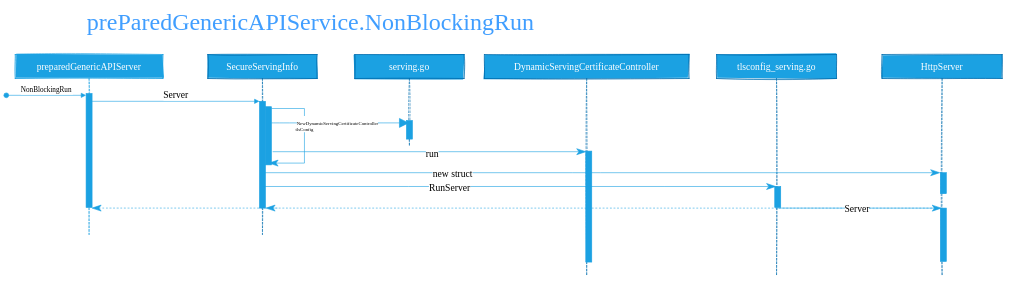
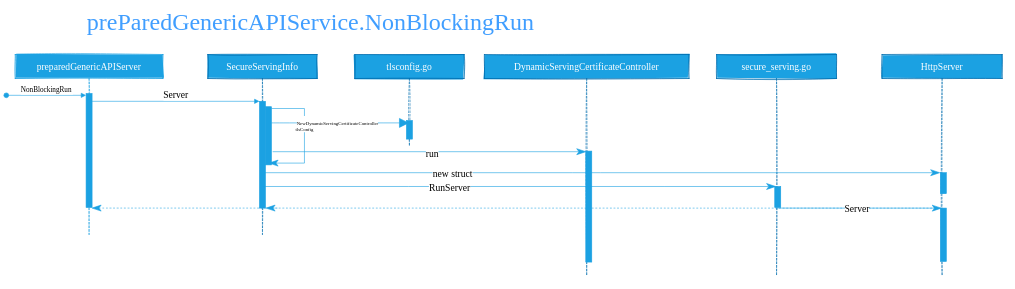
  <mxCell id="0" />
  <mxCell id="1" parent="0" />
  <mxCell id="2" value="preparedGenericAPIServer" style="shape=umlLifeline;perimeter=lifelinePerimeter;container=1;collapsible=0;recursiveResize=0;rounded=0;shadow=0;strokeWidth=1;sketch=1;hachureGap=4;fontFamily=Lucida Console;fontSize=16;fillColor=#1ba1e2;fontColor=#ffffff;strokeColor=#1BA1E2;fillStyle=solid;" vertex="1" parent="1"><mxGeometry x="20" y="90" width="246" height="300" as="geometry" /></mxCell>
  <mxCell id="3" value="" style="points=[];perimeter=orthogonalPerimeter;rounded=0;shadow=0;strokeWidth=1;sketch=0;hachureGap=4;fontFamily=Lucida Console;fontSize=20;fillColor=#1ba1e2;fontColor=#ffffff;strokeColor=#1BA1E2;" vertex="1" parent="2"><mxGeometry x="118" y="65" width="10" height="190" as="geometry" /></mxCell>
  <mxCell id="4" value="NonBlockingRun" style="verticalAlign=bottom;startArrow=oval;endArrow=block;startSize=8;shadow=0;strokeWidth=1;rounded=0;sketch=0;hachureGap=4;fontFamily=Lucida Console;fontSize=12;labelBackgroundColor=default;fontColor=#000000;strokeColor=#1BA1E2;" edge="1" parent="2"><mxGeometry relative="1" as="geometry"><mxPoint x="-15" y="68" as="sourcePoint" /><mxPoint x="118" y="68" as="targetPoint" /></mxGeometry></mxCell>
  <mxCell id="5" value="" style="edgeStyle=none;orthogonalLoop=1;jettySize=auto;html=1;rounded=0;labelBackgroundColor=default;sketch=0;hachureGap=4;fontFamily=Lucida Console;fontSize=16;fontColor=#000000;endArrow=none;startSize=14;endSize=14;sourcePerimeterSpacing=8;targetPerimeterSpacing=8;curved=1;dashed=1;entryX=0.492;entryY=0.694;entryDx=0;entryDy=0;entryPerimeter=0;endFill=0;strokeColor=#1BA1E2;startArrow=classicThin;startFill=1;" edge="1" parent="2" target="27"><mxGeometry width="120" relative="1" as="geometry"><mxPoint x="127" y="256" as="sourcePoint" /><mxPoint x="1827" y="257" as="targetPoint" /><Array as="points" /></mxGeometry></mxCell>
  <mxCell id="6" value="SecureServingInfo" style="shape=umlLifeline;perimeter=lifelinePerimeter;container=1;collapsible=0;recursiveResize=0;rounded=0;shadow=0;strokeWidth=1;sketch=1;hachureGap=4;fontFamily=Lucida Console;fontSize=16;fillColor=#1ba1e2;fontColor=#ffffff;strokeColor=#006EAF;fillStyle=solid;" vertex="1" parent="1"><mxGeometry x="341" y="90" width="182" height="300" as="geometry" /></mxCell>
  <mxCell id="7" value="" style="points=[];perimeter=orthogonalPerimeter;rounded=0;shadow=0;strokeWidth=1;sketch=0;hachureGap=4;fontFamily=Lucida Console;fontSize=20;fillColor=#1ba1e2;fontColor=#ffffff;strokeColor=#1BA1E2;" vertex="1" parent="6"><mxGeometry x="86" y="78" width="10" height="178" as="geometry" /></mxCell>
  <mxCell id="8" value="" style="points=[];perimeter=orthogonalPerimeter;rounded=0;shadow=0;strokeWidth=1;sketch=0;hachureGap=4;fontFamily=Lucida Console;fontSize=20;fillColor=#1ba1e2;fontColor=#ffffff;strokeColor=#1BA1E2;" vertex="1" parent="6"><mxGeometry x="96" y="87" width="10" height="97" as="geometry" /></mxCell>
  <mxCell id="9" value="" style="edgeStyle=orthogonalEdgeStyle;orthogonalLoop=1;jettySize=auto;html=1;rounded=0;labelBackgroundColor=default;sketch=0;hachureGap=4;fontFamily=Lucida Console;fontSize=8;fontColor=#000000;endArrow=classicThin;endFill=1;startSize=14;endSize=14;sourcePerimeterSpacing=8;targetPerimeterSpacing=8;strokeColor=#1BA1E2;" edge="1" parent="6"><mxGeometry width="120" relative="1" as="geometry"><mxPoint x="106" y="90" as="sourcePoint" /><mxPoint x="101" y="181" as="targetPoint" /><Array as="points"><mxPoint x="161" y="90" /><mxPoint x="161" y="181" /></Array></mxGeometry></mxCell>
  <mxCell id="10" value="tlsConfig" style="edgeLabel;html=1;align=center;verticalAlign=middle;resizable=0;points=[];fontSize=8;fontFamily=Lucida Console;fontColor=#000000;" vertex="1" connectable="0" parent="9"><mxGeometry x="0.022" y="-1" relative="1" as="geometry"><mxPoint y="-16" as="offset" /></mxGeometry></mxCell>
  <mxCell id="11" value="" style="edgeStyle=none;orthogonalLoop=1;jettySize=auto;html=1;rounded=0;labelBackgroundColor=default;sketch=0;hachureGap=4;fontFamily=Lucida Console;fontSize=16;fontColor=#000000;endArrow=block;startSize=14;endSize=14;sourcePerimeterSpacing=8;targetPerimeterSpacing=8;curved=1;endFill=1;strokeColor=#1BA1E2;" edge="1" parent="6" target="17"><mxGeometry width="120" relative="1" as="geometry"><mxPoint x="106" y="114" as="sourcePoint" /><mxPoint x="226" y="114" as="targetPoint" /><Array as="points" /></mxGeometry></mxCell>
  <mxCell id="12" value="&lt;font style=&quot;font-size: 8px&quot;&gt;NewDynamicServingCertificateController&lt;/font&gt;" style="edgeLabel;html=1;align=center;verticalAlign=middle;resizable=0;points=[];fontSize=16;fontFamily=Lucida Console;fontColor=#000000;" vertex="1" connectable="0" parent="11"><mxGeometry x="-0.213" y="-1" relative="1" as="geometry"><mxPoint x="19" y="-4" as="offset" /></mxGeometry></mxCell>
  <mxCell id="13" value="" style="edgeStyle=none;orthogonalLoop=1;jettySize=auto;html=1;rounded=0;labelBackgroundColor=default;sketch=0;hachureGap=4;fontFamily=Lucida Console;fontSize=8;fontColor=#000000;endArrow=classicThin;endFill=1;startSize=14;endSize=14;sourcePerimeterSpacing=8;targetPerimeterSpacing=8;strokeColor=#1BA1E2;" edge="1" parent="6" target="19"><mxGeometry width="120" relative="1" as="geometry"><mxPoint x="108" y="162" as="sourcePoint" /><mxPoint x="228" y="162" as="targetPoint" /><Array as="points" /></mxGeometry></mxCell>
  <mxCell id="14" value="&lt;span style=&quot;font-size: 16px&quot;&gt;run&lt;/span&gt;" style="edgeLabel;html=1;align=center;verticalAlign=middle;resizable=0;points=[];fontSize=8;fontFamily=Lucida Console;fontColor=#000000;" vertex="1" connectable="0" parent="13"><mxGeometry x="-0.153" y="-2" relative="1" as="geometry"><mxPoint x="44" as="offset" /></mxGeometry></mxCell>
  <mxCell id="15" value="" style="edgeStyle=none;orthogonalLoop=1;jettySize=auto;html=1;rounded=0;labelBackgroundColor=default;sketch=0;hachureGap=4;fontFamily=Lucida Console;fontSize=16;fontColor=#000000;startArrow=classicThin;startFill=1;endArrow=none;endFill=0;startSize=14;endSize=14;sourcePerimeterSpacing=8;targetPerimeterSpacing=8;strokeColor=#1BA1E2;dashed=1;" edge="1" parent="6"><mxGeometry width="120" relative="1" as="geometry"><mxPoint x="96" y="256" as="sourcePoint" /><mxPoint x="116" y="256" as="targetPoint" /><Array as="points" /></mxGeometry></mxCell>
  <mxCell id="16" value="Server" style="verticalAlign=bottom;endArrow=block;entryX=0;entryY=0;shadow=0;strokeWidth=1;rounded=0;sketch=0;hachureGap=4;fontFamily=Lucida Console;fontSize=16;strokeColor=#1BA1E2;" edge="1" parent="1" source="3" target="7"><mxGeometry relative="1" as="geometry"><mxPoint x="175" y="170" as="sourcePoint" /></mxGeometry></mxCell>
- <mxCell id="17" value="serving.go" style="shape=umlLifeline;perimeter=lifelinePerimeter;container=1;collapsible=0;recursiveResize=0;rounded=0;shadow=0;strokeWidth=1;sketch=1;hachureGap=4;fontFamily=Lucida Console;fontSize=16;fillColor=#1ba1e2;fontColor=#ffffff;strokeColor=#006EAF;fillStyle=solid;" vertex="1" parent="1"><mxGeometry x="586" y="90" width="182" height="152" as="geometry" /></mxCell>
+ <mxCell id="17" value="tlsconfig.go" style="shape=umlLifeline;perimeter=lifelinePerimeter;container=1;collapsible=0;recursiveResize=0;rounded=0;shadow=0;strokeWidth=1;sketch=1;hachureGap=4;fontFamily=Lucida Console;fontSize=16;fillColor=#1ba1e2;fontColor=#ffffff;strokeColor=#006EAF;fillStyle=solid;" vertex="1" parent="1"><mxGeometry x="586" y="90" width="182" height="152" as="geometry" /></mxCell>
  <mxCell id="18" value="" style="points=[];perimeter=orthogonalPerimeter;rounded=0;shadow=0;strokeWidth=1;sketch=0;hachureGap=4;fontFamily=Lucida Console;fontSize=20;fillColor=#1ba1e2;fontColor=#ffffff;strokeColor=#1BA1E2;fillStyle=solid;" vertex="1" parent="17"><mxGeometry x="86" y="110" width="10" height="31" as="geometry" /></mxCell>
  <mxCell id="19" value="DynamicServingCertificateController" style="shape=umlLifeline;perimeter=lifelinePerimeter;container=1;collapsible=0;recursiveResize=0;rounded=0;shadow=0;strokeWidth=1;sketch=1;hachureGap=4;fontFamily=Lucida Console;fontSize=16;fillColor=#1ba1e2;fontColor=#ffffff;strokeColor=#006EAF;fillStyle=solid;" vertex="1" parent="1"><mxGeometry x="802" y="90" width="341" height="369" as="geometry" /></mxCell>
  <mxCell id="20" value="" style="points=[];perimeter=orthogonalPerimeter;rounded=0;shadow=0;strokeWidth=1;sketch=0;hachureGap=4;fontFamily=Lucida Console;fontSize=20;fillColor=#1ba1e2;fontColor=#ffffff;strokeColor=#1BA1E2;fillStyle=solid;" vertex="1" parent="19"><mxGeometry x="169" y="161" width="10" height="185" as="geometry" /></mxCell>
- <mxCell id="21" value="tlsconfig_serving.go" style="shape=umlLifeline;perimeter=lifelinePerimeter;container=1;collapsible=0;recursiveResize=0;rounded=0;shadow=0;strokeWidth=1;sketch=1;hachureGap=4;fontFamily=Lucida Console;fontSize=16;fillColor=#1ba1e2;fontColor=#ffffff;strokeColor=#006EAF;fillStyle=solid;" vertex="1" parent="1"><mxGeometry x="1189" y="90" width="200" height="369" as="geometry" /></mxCell>
+ <mxCell id="21" value="secure_serving.go" style="shape=umlLifeline;perimeter=lifelinePerimeter;container=1;collapsible=0;recursiveResize=0;rounded=0;shadow=0;strokeWidth=1;sketch=1;hachureGap=4;fontFamily=Lucida Console;fontSize=16;fillColor=#1ba1e2;fontColor=#ffffff;strokeColor=#006EAF;fillStyle=solid;" vertex="1" parent="1"><mxGeometry x="1189" y="90" width="200" height="369" as="geometry" /></mxCell>
  <mxCell id="22" value="" style="points=[];perimeter=orthogonalPerimeter;rounded=0;shadow=0;strokeWidth=1;sketch=0;hachureGap=4;fontFamily=Lucida Console;fontSize=20;fillColor=#1ba1e2;fontColor=#ffffff;strokeColor=#1BA1E2;fillStyle=solid;" vertex="1" parent="21"><mxGeometry x="97" y="220" width="10" height="35" as="geometry" /></mxCell>
  <mxCell id="23" value="" style="edgeStyle=none;orthogonalLoop=1;jettySize=auto;html=1;rounded=0;labelBackgroundColor=default;sketch=0;hachureGap=4;fontFamily=Lucida Console;fontSize=16;fontColor=#000000;endArrow=classicThin;endFill=1;startSize=14;endSize=14;sourcePerimeterSpacing=8;targetPerimeterSpacing=8;strokeColor=#1BA1E2;entryX=0.498;entryY=0.694;entryDx=0;entryDy=0;entryPerimeter=0;" edge="1" parent="21" target="27"><mxGeometry width="120" relative="1" as="geometry"><mxPoint x="100" y="256" as="sourcePoint" /><mxPoint x="220" y="256" as="targetPoint" /><Array as="points" /></mxGeometry></mxCell>
  <mxCell id="24" value="Server" style="edgeLabel;html=1;align=center;verticalAlign=middle;resizable=0;points=[];fontSize=16;fontFamily=Lucida Console;fontColor=#000000;" vertex="1" connectable="0" parent="23"><mxGeometry x="-0.025" relative="1" as="geometry"><mxPoint as="offset" /></mxGeometry></mxCell>
  <mxCell id="25" value="" style="edgeStyle=none;orthogonalLoop=1;jettySize=auto;html=1;rounded=0;labelBackgroundColor=default;sketch=0;hachureGap=4;fontFamily=Lucida Console;fontSize=16;fontColor=#000000;endArrow=classicThin;endFill=1;startSize=14;endSize=14;sourcePerimeterSpacing=8;targetPerimeterSpacing=8;strokeColor=#1BA1E2;" edge="1" parent="1" source="6" target="21"><mxGeometry width="120" relative="1" as="geometry"><mxPoint x="439" y="318" as="sourcePoint" /><mxPoint x="559" y="318" as="targetPoint" /><Array as="points"><mxPoint x="675" y="310" /><mxPoint x="722" y="310" /><mxPoint x="1103" y="310" /></Array></mxGeometry></mxCell>
  <mxCell id="26" value="RunServer" style="edgeLabel;html=1;align=center;verticalAlign=middle;resizable=0;points=[];fontSize=16;fontFamily=Lucida Console;fontColor=#000000;" vertex="1" connectable="0" parent="25"><mxGeometry x="-0.272" y="-1" relative="1" as="geometry"><mxPoint as="offset" /></mxGeometry></mxCell>
  <mxCell id="27" value="HttpServer" style="shape=umlLifeline;perimeter=lifelinePerimeter;container=1;collapsible=0;recursiveResize=0;rounded=0;shadow=0;strokeWidth=1;sketch=1;hachureGap=4;fontFamily=Lucida Console;fontSize=16;fillColor=#1ba1e2;fontColor=#ffffff;strokeColor=#006EAF;fillStyle=solid;" vertex="1" parent="1"><mxGeometry x="1465" y="90" width="200" height="369" as="geometry" /></mxCell>
  <mxCell id="28" value="" style="points=[];perimeter=orthogonalPerimeter;rounded=0;shadow=0;strokeWidth=1;sketch=0;hachureGap=4;fontFamily=Lucida Console;fontSize=20;fillColor=#1ba1e2;fontColor=#ffffff;strokeColor=#1BA1E2;fillStyle=solid;" vertex="1" parent="27"><mxGeometry x="97" y="197" width="10" height="35" as="geometry" /></mxCell>
  <mxCell id="29" value="" style="points=[];perimeter=orthogonalPerimeter;rounded=0;shadow=0;strokeWidth=1;sketch=0;hachureGap=4;fontFamily=Lucida Console;fontSize=20;fillColor=#1ba1e2;fontColor=#ffffff;strokeColor=#1BA1E2;fillStyle=solid;" vertex="1" parent="27"><mxGeometry x="97" y="256" width="10" height="89" as="geometry" /></mxCell>
  <mxCell id="30" value="" style="edgeStyle=none;orthogonalLoop=1;jettySize=auto;html=1;rounded=0;labelBackgroundColor=default;sketch=0;hachureGap=4;fontFamily=Lucida Console;fontSize=16;fontColor=#000000;endArrow=classicThin;endFill=1;startSize=14;endSize=14;sourcePerimeterSpacing=8;targetPerimeterSpacing=8;strokeColor=#1BA1E2;" edge="1" parent="27" source="6"><mxGeometry width="120" relative="1" as="geometry"><mxPoint x="-759.333" y="197" as="sourcePoint" /><mxPoint x="97" y="197" as="targetPoint" /><Array as="points"><mxPoint x="-516.5" y="197" /><mxPoint x="-469.5" y="197" /><mxPoint x="-88.5" y="197" /></Array></mxGeometry></mxCell>
  <mxCell id="31" value="new struct" style="edgeLabel;html=1;align=center;verticalAlign=middle;resizable=0;points=[];fontSize=16;fontFamily=Lucida Console;fontColor=#000000;" vertex="1" connectable="0" parent="30"><mxGeometry x="-0.272" y="-1" relative="1" as="geometry"><mxPoint x="-95" as="offset" /></mxGeometry></mxCell>
  <mxCell id="32" value="preParedGenericAPIService.NonBlockingRun" style="text;strokeColor=none;fillColor=none;html=1;align=center;verticalAlign=middle;whiteSpace=wrap;rounded=0;sketch=0;hachureGap=4;fillStyle=solid;fontFamily=Lucida Console;fontSize=40;fontColor=#409EFF;" vertex="1" parent="1"><mxGeometry x="20" y="20" width="985" height="30" as="geometry" /></mxCell>
